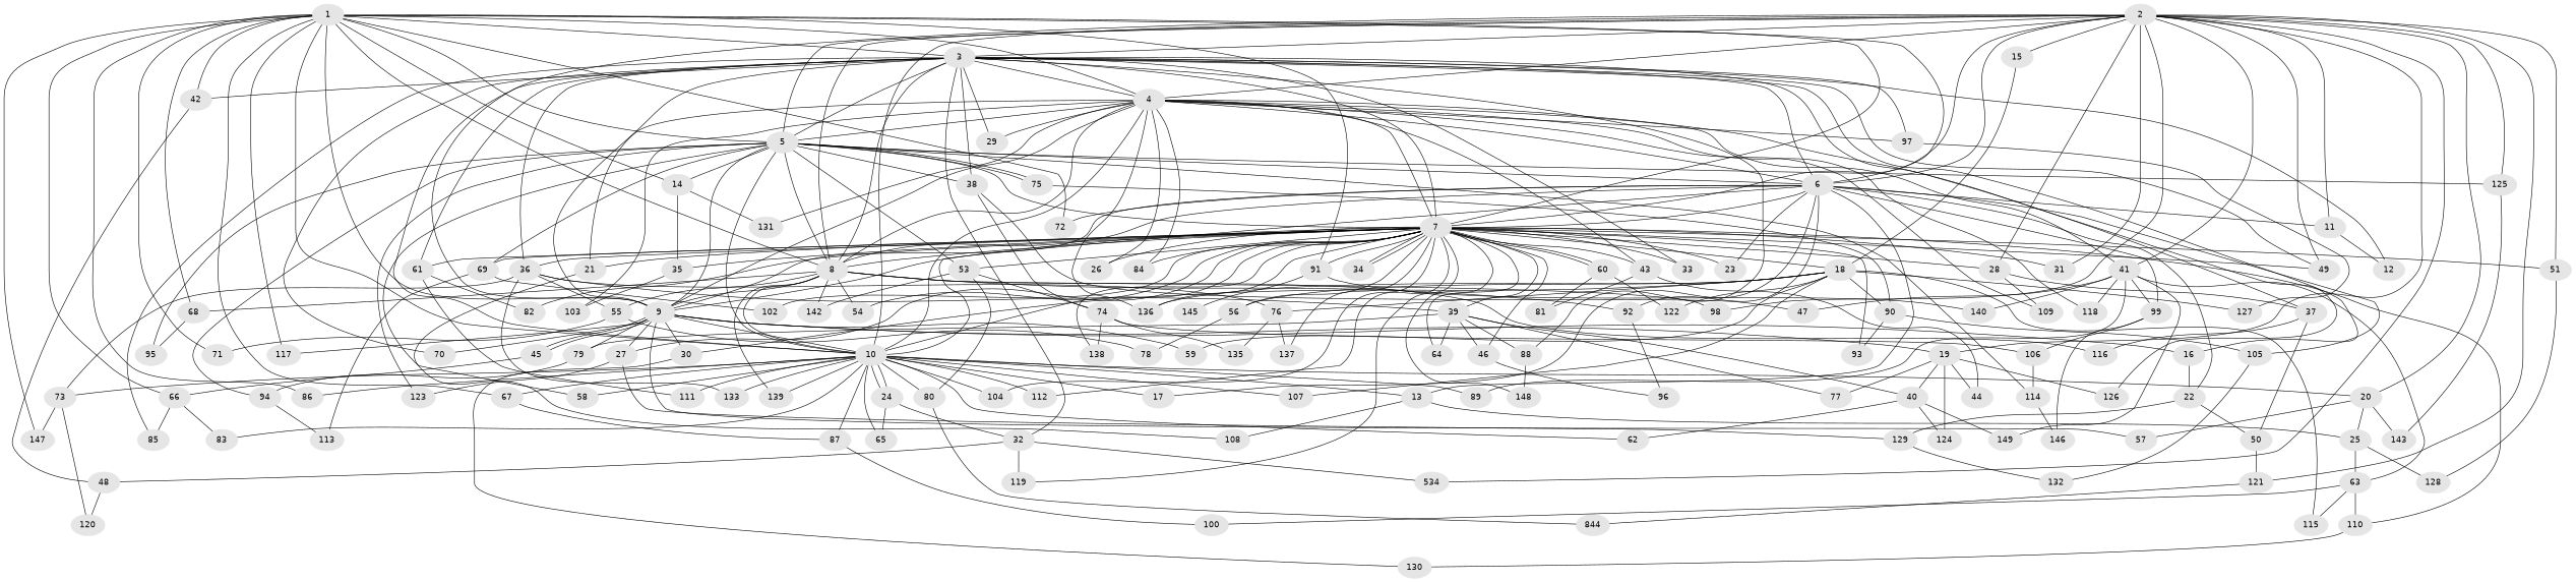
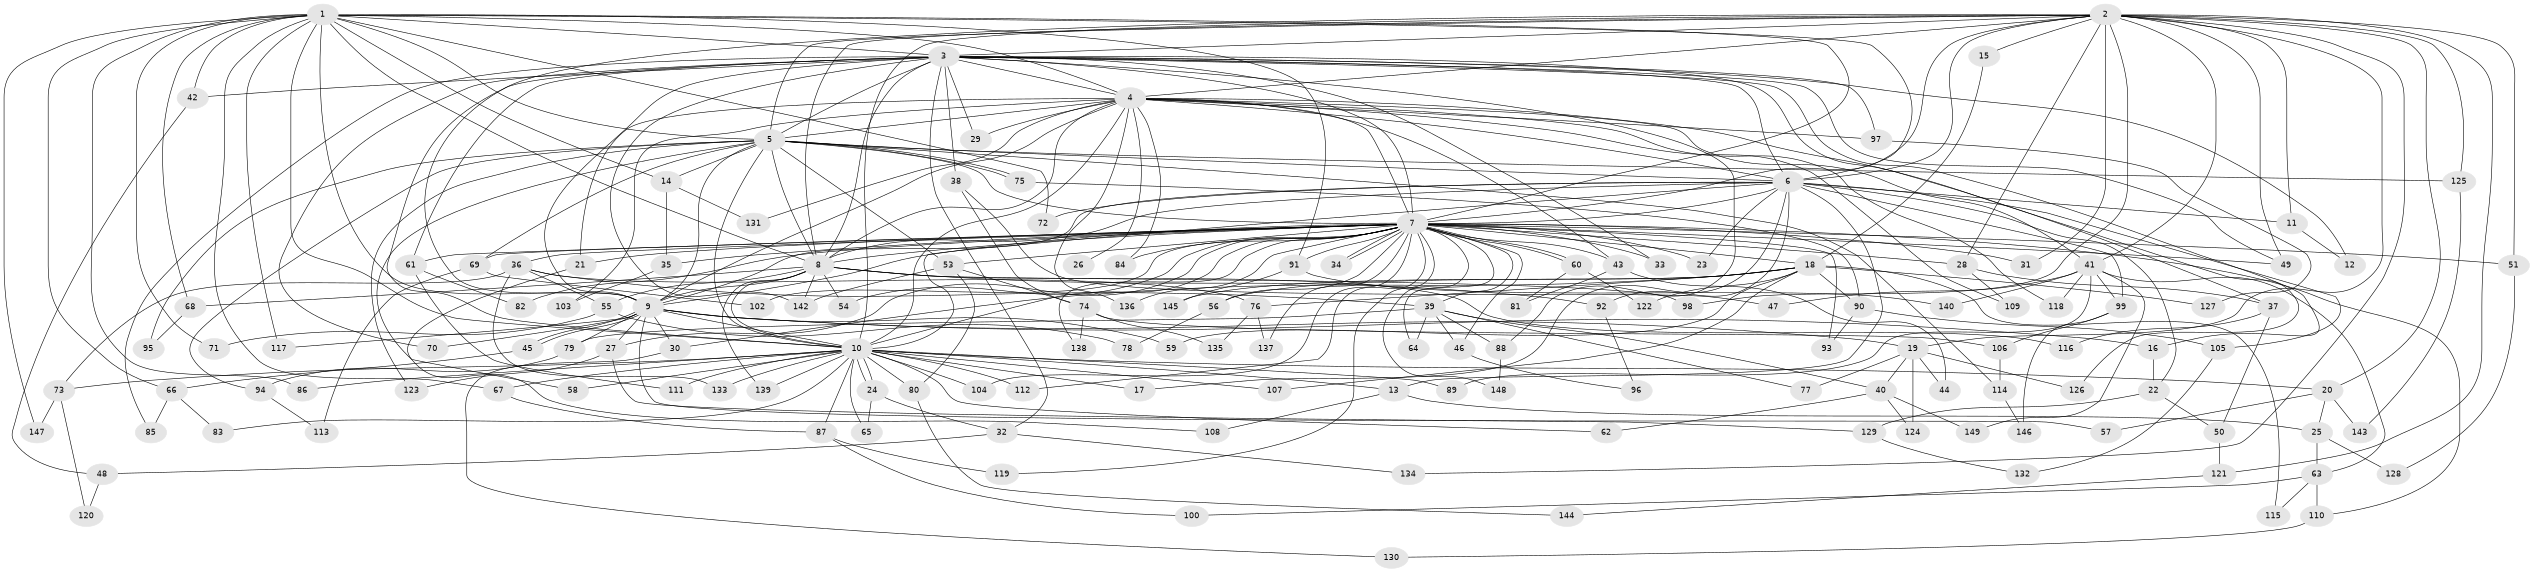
  graph {
    fontname="DejaVu Sans"
    node [color=gray90 fontname="DejaVu Sans" style=filled]
    edge [fontname="DejaVu Sans"]
    1
    3
    4
    5
    6
    7
    8
    9
    10
    14
    42
    66
    67
    68
    71
    72
    86
    91
    117
    147
    2
    11
    15
    19
    20
    28
    31
    41
    49
    51
    98
    121
    125
-   134 [label=534]
+   134
    12
    16
    29
    32
    33
    36
    37
    38
    61
    70
    85
    88
    97
    21
    26
    43
    84
    103
    109
    118
    126
    131
    136
    53
    58
    69
    75
    94
    95
    114
    123
    13
    17
    22
    23
    92
    99
    105
    18
    27
    34
    35
    39
    46
    54
    56
    60
    64
    82
    93
    102
    104
    110
    112
    119
    137
    138
    148
    55
    116
    139
    142
    30
    45
    57
    59
    79
    24
    62
    65
    73
    80
    83
    87
    89
    107
    111
    133
    48
    145
    140
    40
    44
    77
    124
    25
    143
    63
    47
    149
    128
-   144 [label=844]
+   144
    76
    50
    74
    127
    108
    81
    113
    90
    146
    129
    96
    106
    132
    115
    122
    78
    130
    120
    100
    135
    1 -- 3
    1 -- 4
    1 -- 5
    1 -- 6
    1 -- 7
    1 -- 8
    1 -- 9
    1 -- 10
    1 -- 14
    1 -- 42
    1 -- 66
    1 -- 67
    1 -- 68
    1 -- 71
    1 -- 72
    1 -- 86
    1 -- 91
    1 -- 117
    1 -- 147
    3 -- 4
    3 -- 5
    3 -- 6
    3 -- 7
    3 -- 8
    3 -- 9
    3 -- 10
    3 -- 42
    3 -- 49
    3 -- 12
    3 -- 16
    3 -- 29
    3 -- 32
    3 -- 33
-   3 -- 36
+   3 -- 142
    3 -- 37
    3 -- 38
    3 -- 61
    3 -- 70
    3 -- 85
    3 -- 88
    3 -- 97
    4 -- 5
    4 -- 6
    4 -- 7
    4 -- 8
    4 -- 9
    4 -- 10
    4 -- 41
    4 -- 29
    4 -- 97
    4 -- 21
    4 -- 26
    4 -- 43
    4 -- 84
    4 -- 103
    4 -- 109
    4 -- 118
    4 -- 126
    4 -- 131
    4 -- 136
    5 -- 6
    5 -- 7
    5 -- 8
    5 -- 9
    5 -- 10
    5 -- 14
    5 -- 125
-   5 -- 38
    5 -- 53
    5 -- 58
    5 -- 69
    5 -- 75
    5 -- 75
    5 -- 94
    5 -- 95
    5 -- 114
    5 -- 123
    6 -- 7
    6 -- 8
    6 -- 9
    6 -- 10
    6 -- 72
    6 -- 11
    6 -- 13
    6 -- 17
    6 -- 22
    6 -- 23
    6 -- 92
    6 -- 99
    6 -- 105
    7 -- 8
    7 -- 9
    7 -- 10
    7 -- 91
    7 -- 28
    7 -- 31
    7 -- 49
    7 -- 51
    7 -- 33
    7 -- 36
    7 -- 61
    7 -- 21
-   7 -- 26
    7 -- 43
    7 -- 84
    7 -- 136
    7 -- 53
    7 -- 69
    7 -- 23
    7 -- 18
    7 -- 27
    7 -- 34
    7 -- 34
    7 -- 35
    7 -- 39
    7 -- 46
    7 -- 54
    7 -- 56
    7 -- 60
    7 -- 60
    7 -- 64
    7 -- 82
    7 -- 93
    7 -- 102
    7 -- 104
    7 -- 110
    7 -- 112
    7 -- 119
    7 -- 137
    7 -- 138
    7 -- 148
    8 -- 9
    8 -- 10
    8 -- 68
    8 -- 98
    8 -- 92
    8 -- 54
    8 -- 55
    8 -- 116
    8 -- 139
    8 -- 142
    9 -- 10
    9 -- 117
    9 -- 19
    9 -- 16
    9 -- 70
    9 -- 27
    9 -- 30
    9 -- 45
    9 -- 45
    9 -- 57
    9 -- 59
    9 -- 79
    10 -- 67
    10 -- 86
    10 -- 20
    10 -- 58
    10 -- 13
    10 -- 17
    10 -- 104
    10 -- 112
    10 -- 139
    10 -- 24
    10 -- 24
    10 -- 62
    10 -- 65
    10 -- 73
    10 -- 80
    10 -- 83
    10 -- 87
    10 -- 89
    10 -- 107
    10 -- 111
    10 -- 133
    14 -- 131
    14 -- 35
    42 -- 48
    66 -- 85
    66 -- 83
    67 -- 87
    68 -- 95
    91 -- 145
    91 -- 140
    2 -- 3
    2 -- 4
    2 -- 5
    2 -- 6
    2 -- 7
    2 -- 8
    2 -- 9
    2 -- 10
    2 -- 11
    2 -- 15
    2 -- 19
    2 -- 20
    2 -- 28
    2 -- 31
    2 -- 41
    2 -- 49
    2 -- 51
    2 -- 98
    2 -- 121
    2 -- 125
    2 -- 134
    11 -- 12
    15 -- 18
    19 -- 126
    19 -- 40
    19 -- 44
    19 -- 77
    19 -- 124
    20 -- 57
    20 -- 25
    20 -- 143
    28 -- 37
    28 -- 109
    41 -- 118
    41 -- 99
    41 -- 89
    41 -- 140
    41 -- 63
    41 -- 47
    41 -- 149
    51 -- 128
    121 -- 144
    125 -- 143
    16 -- 22
    32 -- 134
-   32 -- 119
+   87 -- 119
    32 -- 48
    36 -- 39
    36 -- 55
    36 -- 73
    36 -- 133
    36 -- 76
    37 -- 116
    37 -- 50
    38 -- 47
    38 -- 74
    61 -- 82
    61 -- 111
    88 -- 148
    97 -- 127
    21 -- 108
    43 -- 44
    43 -- 81
    53 -- 142
    53 -- 80
    53 -- 74
    69 -- 102
    69 -- 113
    75 -- 90
    94 -- 113
    114 -- 146
    13 -- 25
    13 -- 108
    22 -- 50
    22 -- 129
    92 -- 96
    99 -- 146
    99 -- 106
    105 -- 132
    18 -- 56
    18 -- 30
    18 -- 59
    18 -- 107
-   18 -- 136
+   18 -- 145
    18 -- 76
    18 -- 127
    18 -- 90
    18 -- 115
    18 -- 122
    27 -- 123
    27 -- 129
    35 -- 103
    39 -- 88
    39 -- 46
    39 -- 64
    39 -- 79
    39 -- 40
    39 -- 77
    46 -- 96
    56 -- 78
    60 -- 81
    60 -- 122
    110 -- 130
    55 -- 71
    55 -- 78
    30 -- 130
    45 -- 66
    79 -- 94
    24 -- 32
    24 -- 65
    73 -- 147
    73 -- 120
    80 -- 144
    87 -- 100
    48 -- 120
    40 -- 62
    40 -- 124
    40 -- 149
    25 -- 63
    25 -- 128
    63 -- 110
    63 -- 115
    63 -- 100
    76 -- 137
    76 -- 135
    50 -- 121
    74 -- 138
    74 -- 106
    74 -- 135
    90 -- 105
    90 -- 93
    129 -- 132
    106 -- 114
  }
